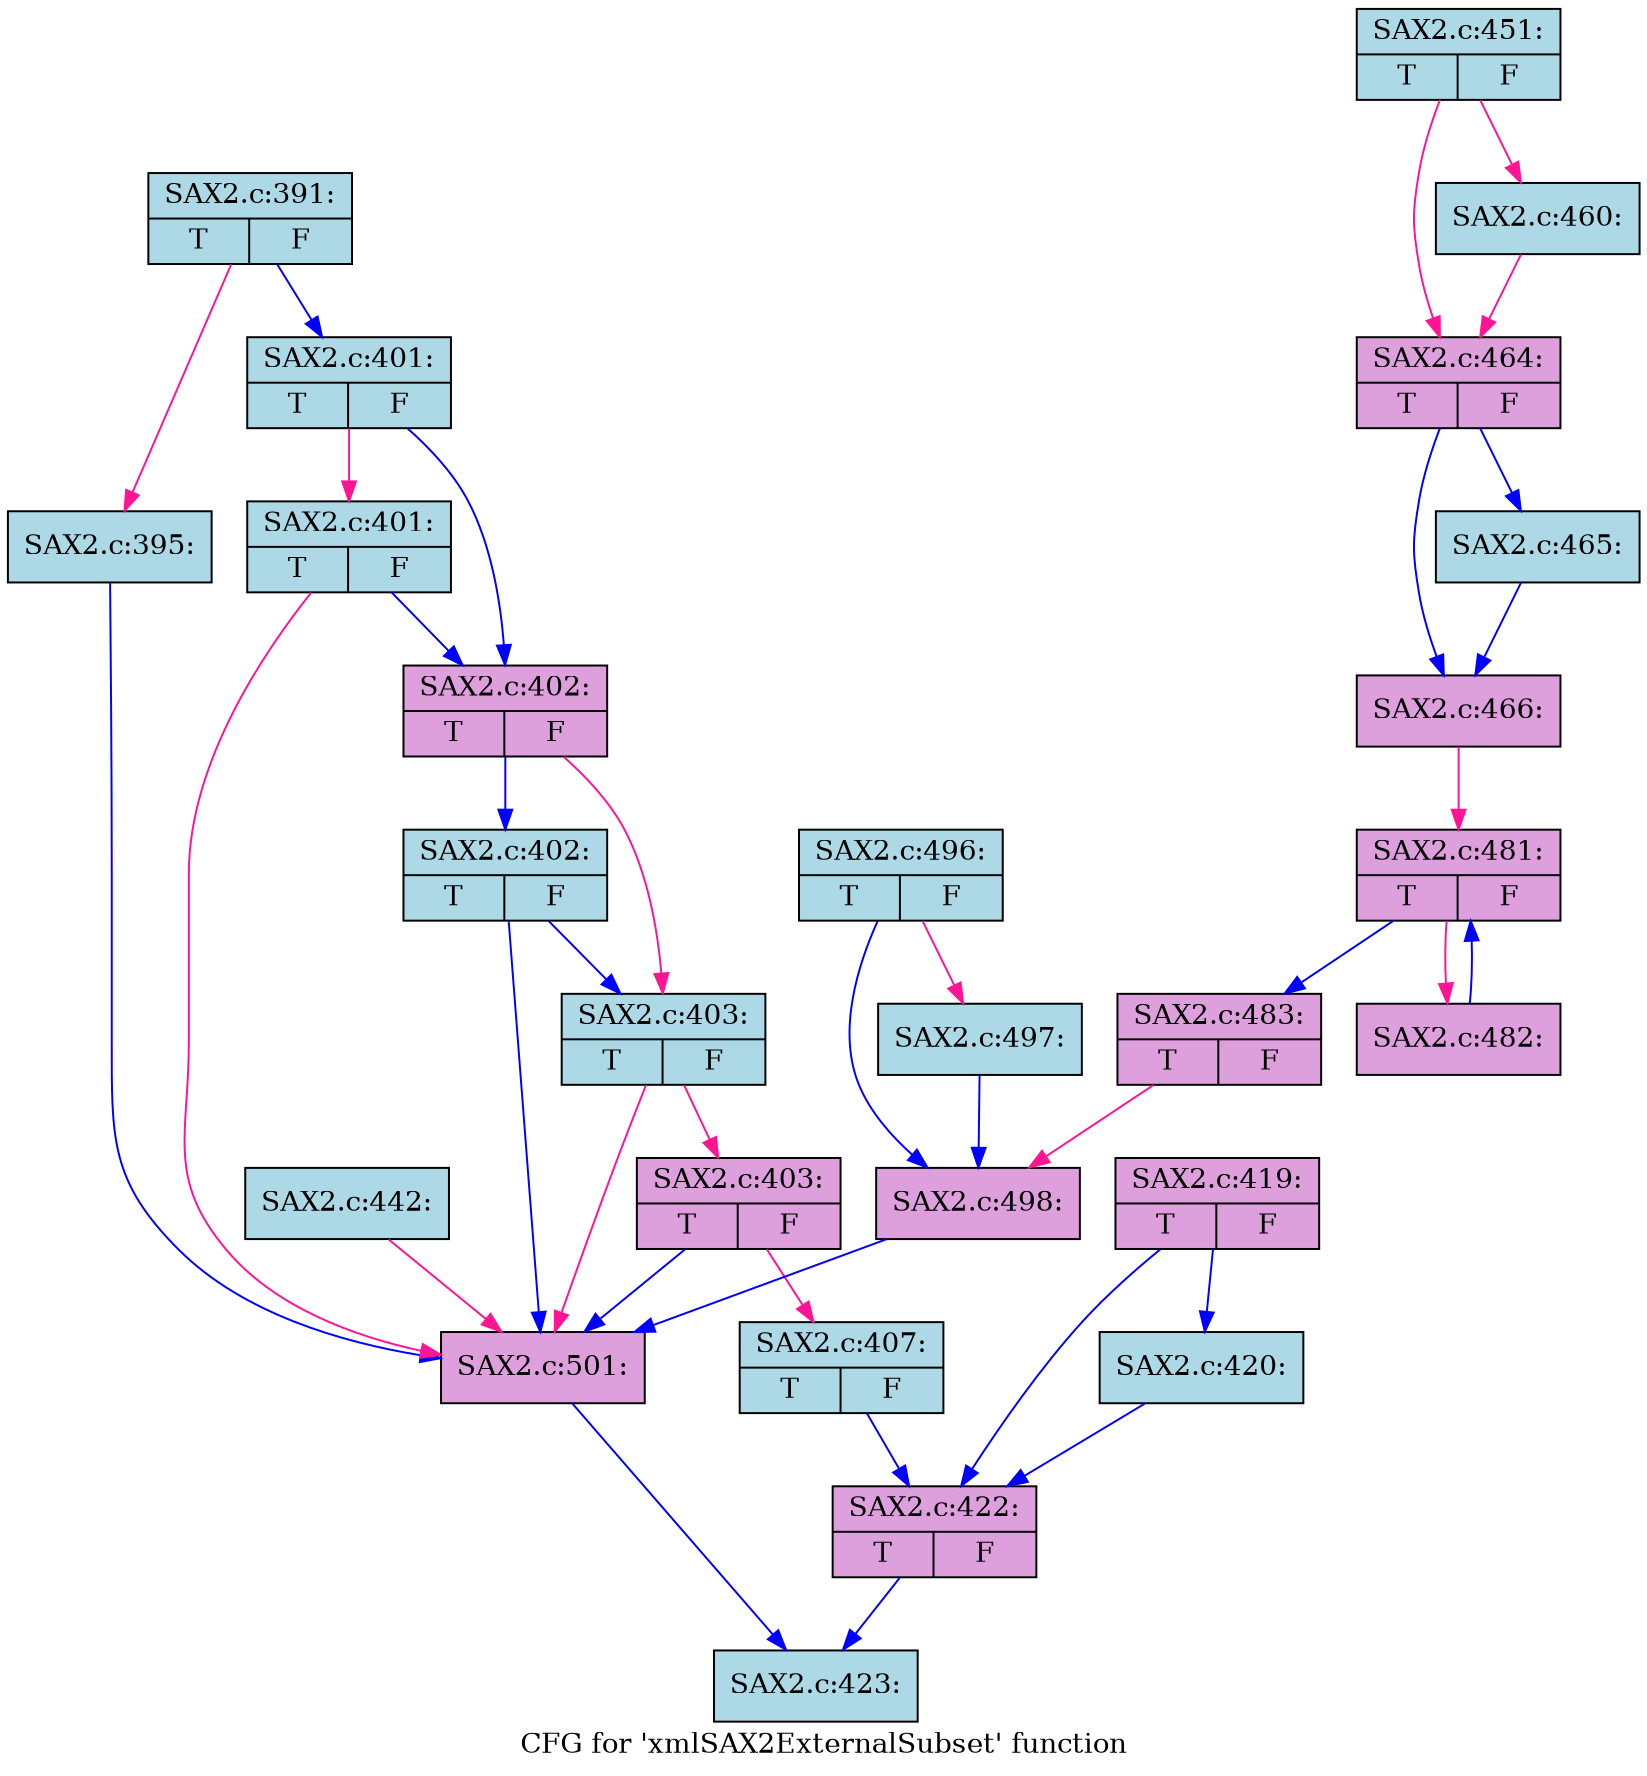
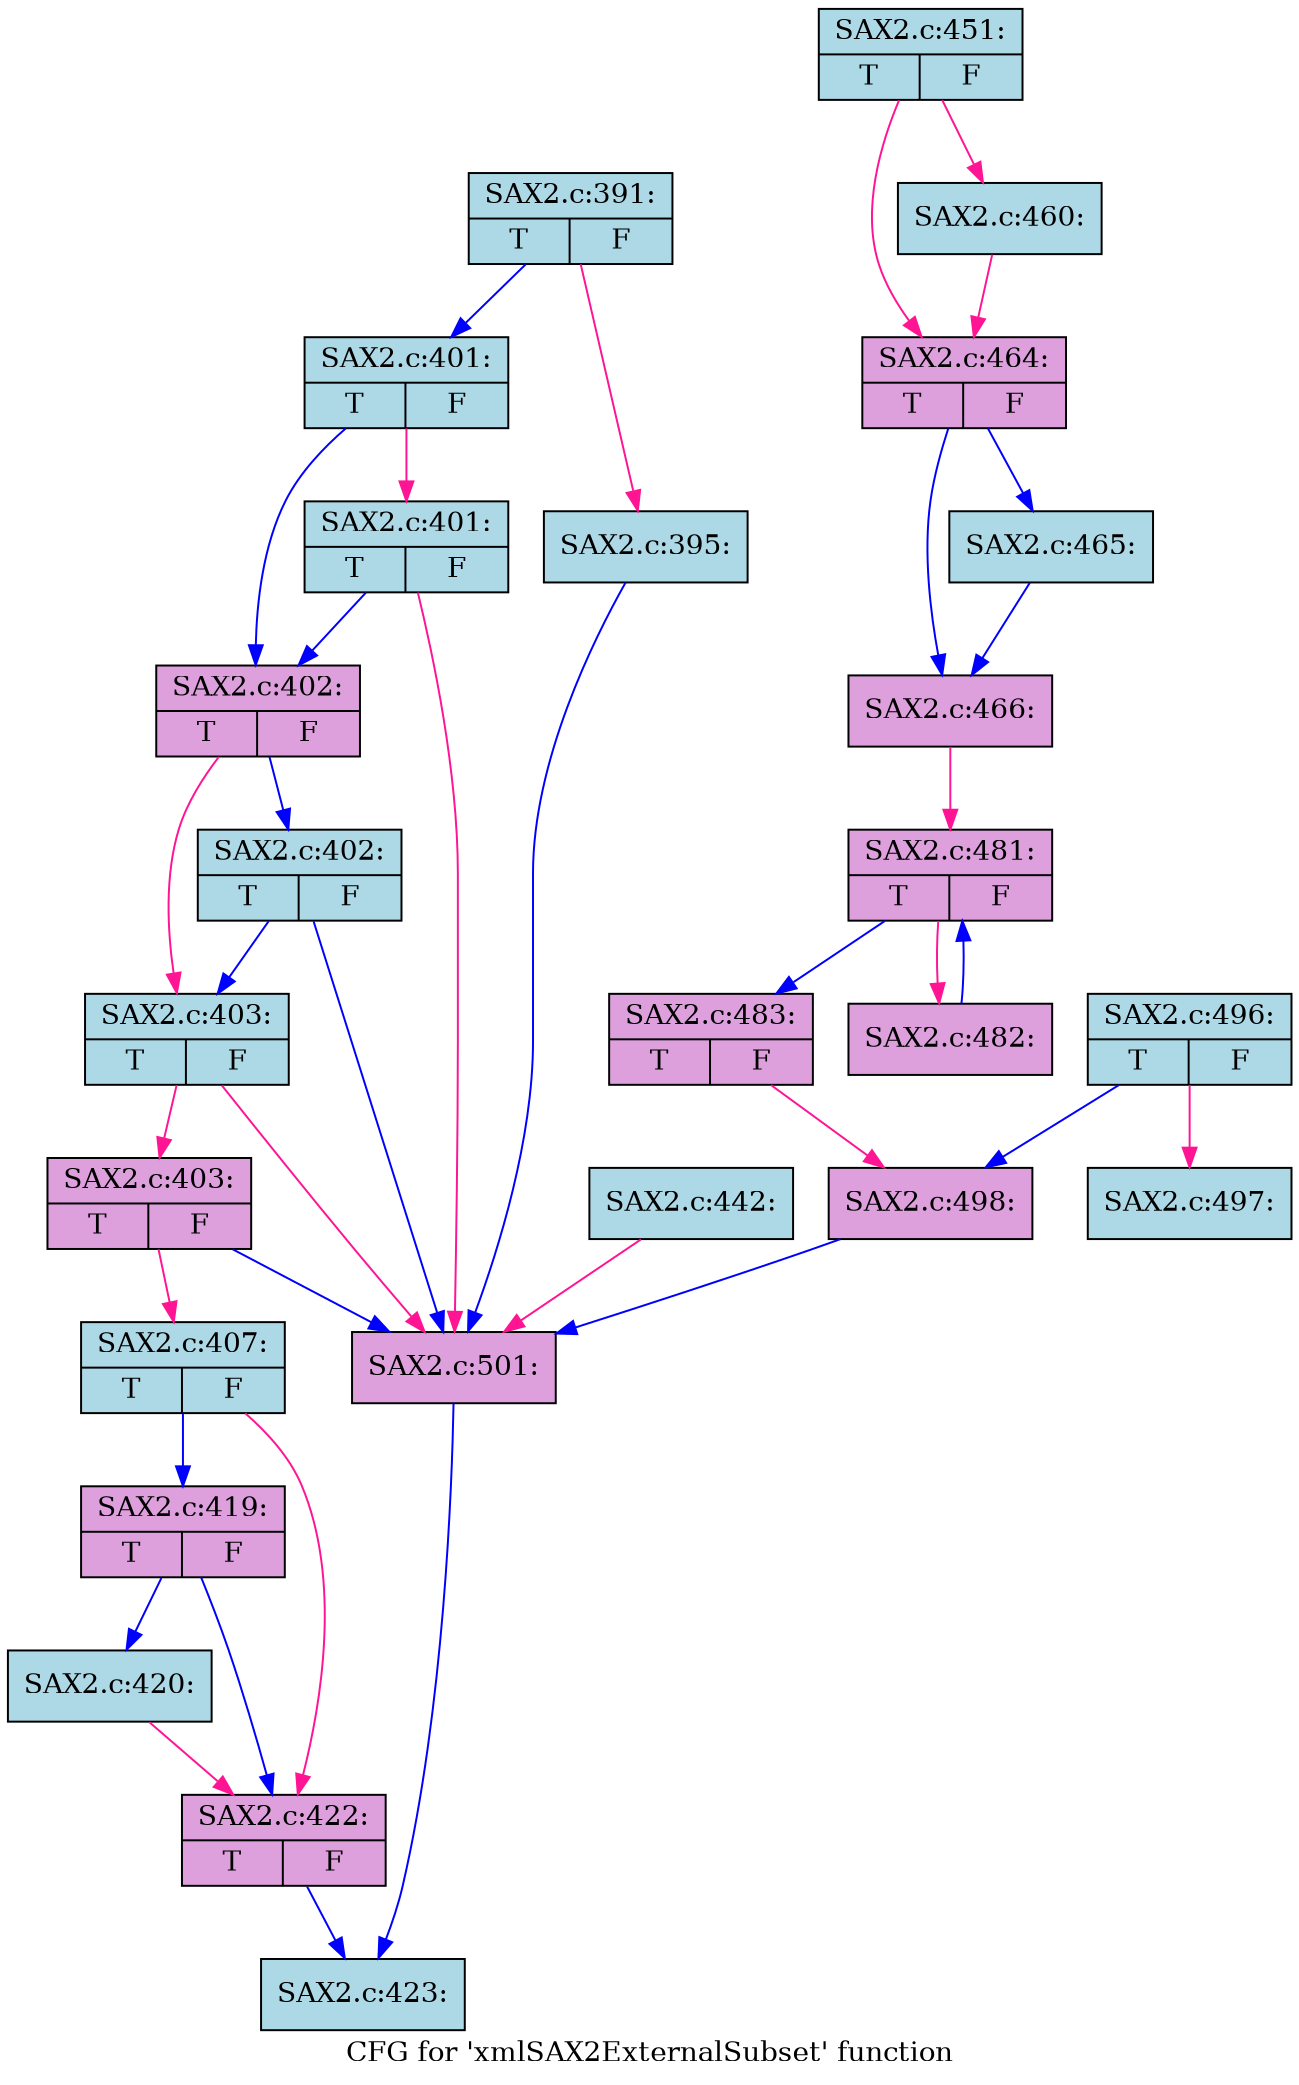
  digraph {
    label="CFG for 'xmlSAX2ExternalSubset' function"
    node [fillcolor=lightblue shape=record style=filled]
    edge [color=blue]
    n1 [label="{SAX2.c:391:|{<s0>T|<s1>F}}"]
    n2 [label="{SAX2.c:395:}"]
    n3 [label="{SAX2.c:401:|{<s0>T|<s1>F}}"]
    n4 [fillcolor=plum label="{SAX2.c:501:}"]
    n5 [fillcolor=plum label="{SAX2.c:402:|{<s0>T|<s1>F}}"]
    n6 [label="{SAX2.c:401:|{<s0>T|<s1>F}}"]
    n7 [label="{SAX2.c:423:}"]
    n8 [label="{SAX2.c:403:|{<s0>T|<s1>F}}"]
    n9 [label="{SAX2.c:402:|{<s0>T|<s1>F}}"]
    n10 [fillcolor=plum label="{SAX2.c:403:|{<s0>T|<s1>F}}"]
    n11 [label="{SAX2.c:407:|{<s0>T|<s1>F}}"]
    n12 [fillcolor=plum label="{SAX2.c:419:|{<s0>T|<s1>F}}"]
    n13 [fillcolor=plum label="{SAX2.c:422:|{<s0>T|<s1>F}}"]
    n14 [label="{SAX2.c:420:}"]
    n15 [label="{SAX2.c:442:}"]
    n16 [label="{SAX2.c:451:|{<s0>T|<s1>F}}"]
    n17 [label="{SAX2.c:460:}"]
    n18 [fillcolor=plum label="{SAX2.c:464:|{<s0>T|<s1>F}}"]
    n19 [label="{SAX2.c:465:}"]
    n20 [fillcolor=plum label="{SAX2.c:466:}"]
    n21 [fillcolor=plum label="{SAX2.c:481:|{<s0>T|<s1>F}}"]
    n22 [fillcolor=plum label="{SAX2.c:482:}"]
    n23 [fillcolor=plum label="{SAX2.c:483:|{<s0>T|<s1>F}}"]
    n24 [fillcolor=plum label="{SAX2.c:498:}"]
    n25 [label="{SAX2.c:497:}"]
    n26 [label="{SAX2.c:496:|{<s0>T|<s1>F}}"]
    n1 -> n2 [color=deeppink]
    n1 -> n3
    n2 -> n4
    n3 -> n5
    n3 -> n6 [color=deeppink]
    n4 -> n7
    n5 -> n8 [color=deeppink]
    n5 -> n9
    n6 -> n4 [color=deeppink]
    n6 -> n5
    n8 -> n4 [color=deeppink]
    n8 -> n10 [color=deeppink]
    n9 -> n4
    n9 -> n8
    n10 -> n4
    n10 -> n11 [color=deeppink]
-   n11 -> n13
+   n11 -> n12
+   n11 -> n13 [color=deeppink]
    n12 -> n13
    n12 -> n14
    n13 -> n7
-   n14 -> n13
+   n14 -> n13 [color=deeppink]
    n15 -> n4 [color=deeppink]
    n16 -> n17 [color=deeppink]
    n16 -> n18 [color=deeppink]
    n17 -> n18 [color=deeppink]
    n18 -> n19
    n18 -> n20
    n19 -> n20
    n20 -> n21 [color=deeppink]
    n21 -> n22 [color=deeppink]
    n21 -> n23
    n22 -> n21
    n23 -> n24 [color=deeppink]
    n24 -> n4
-   n25 -> n24
    n26 -> n24
    n26 -> n25 [color=deeppink]
  }
